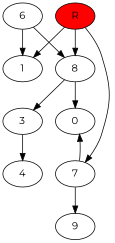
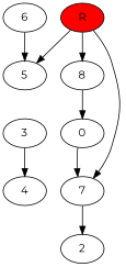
  digraph {
    fontname=Montserrat
    node [fontname=Montserrat]
    edge [fontname=Montserrat]
    n1 [label=0]
    7
-   2 [label=9]
+   2
    6
-   1
+   1 [label=5]
    8
    3
    4
    R [fillcolor="#ff0000" style=filled]
-   7 -> n1
+   n1 -> 7
    7 -> 2
    6 -> 1
-   6 -> 8
    8 -> n1
-   8 -> 3
    3 -> 4
    R -> 7
    R -> 1
    R -> 8
  }
